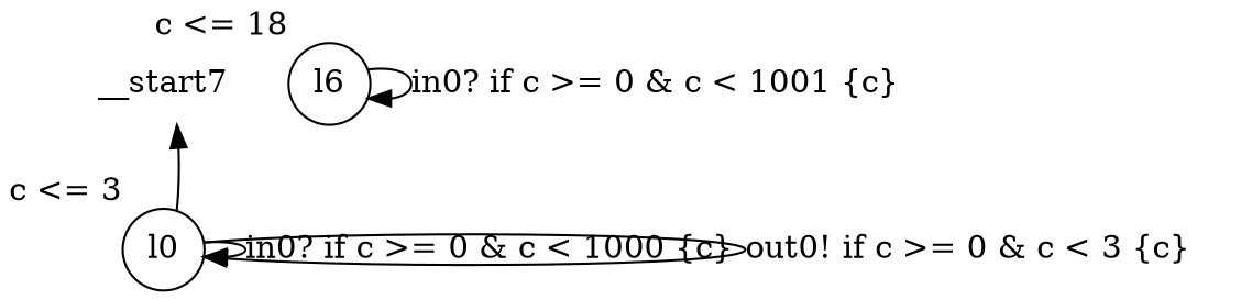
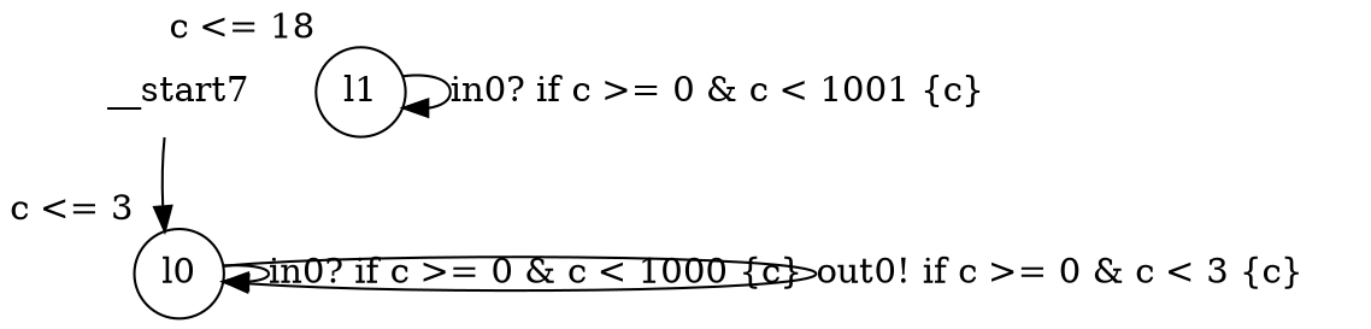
  digraph {
    node [shape=circle margin=0]
    n1 [label=__start7 shape=none margin=""]
    n2 [label=l0 xlabel="c <= 3"]
-   n3 [label=l6 xlabel="c <= 18"]
-   n2 -> n1
+   n3 [label=l1 xlabel="c <= 18"]
+   n1 -> n2
    n2 -> n2 [label="in0? if c >= 0 & c < 1000 {c} "]
    n2 -> n2 [label="out0! if c >= 0 & c < 3 {c} "]
    n3 -> n3 [label="in0? if c >= 0 & c < 1001 {c} "]
  }
